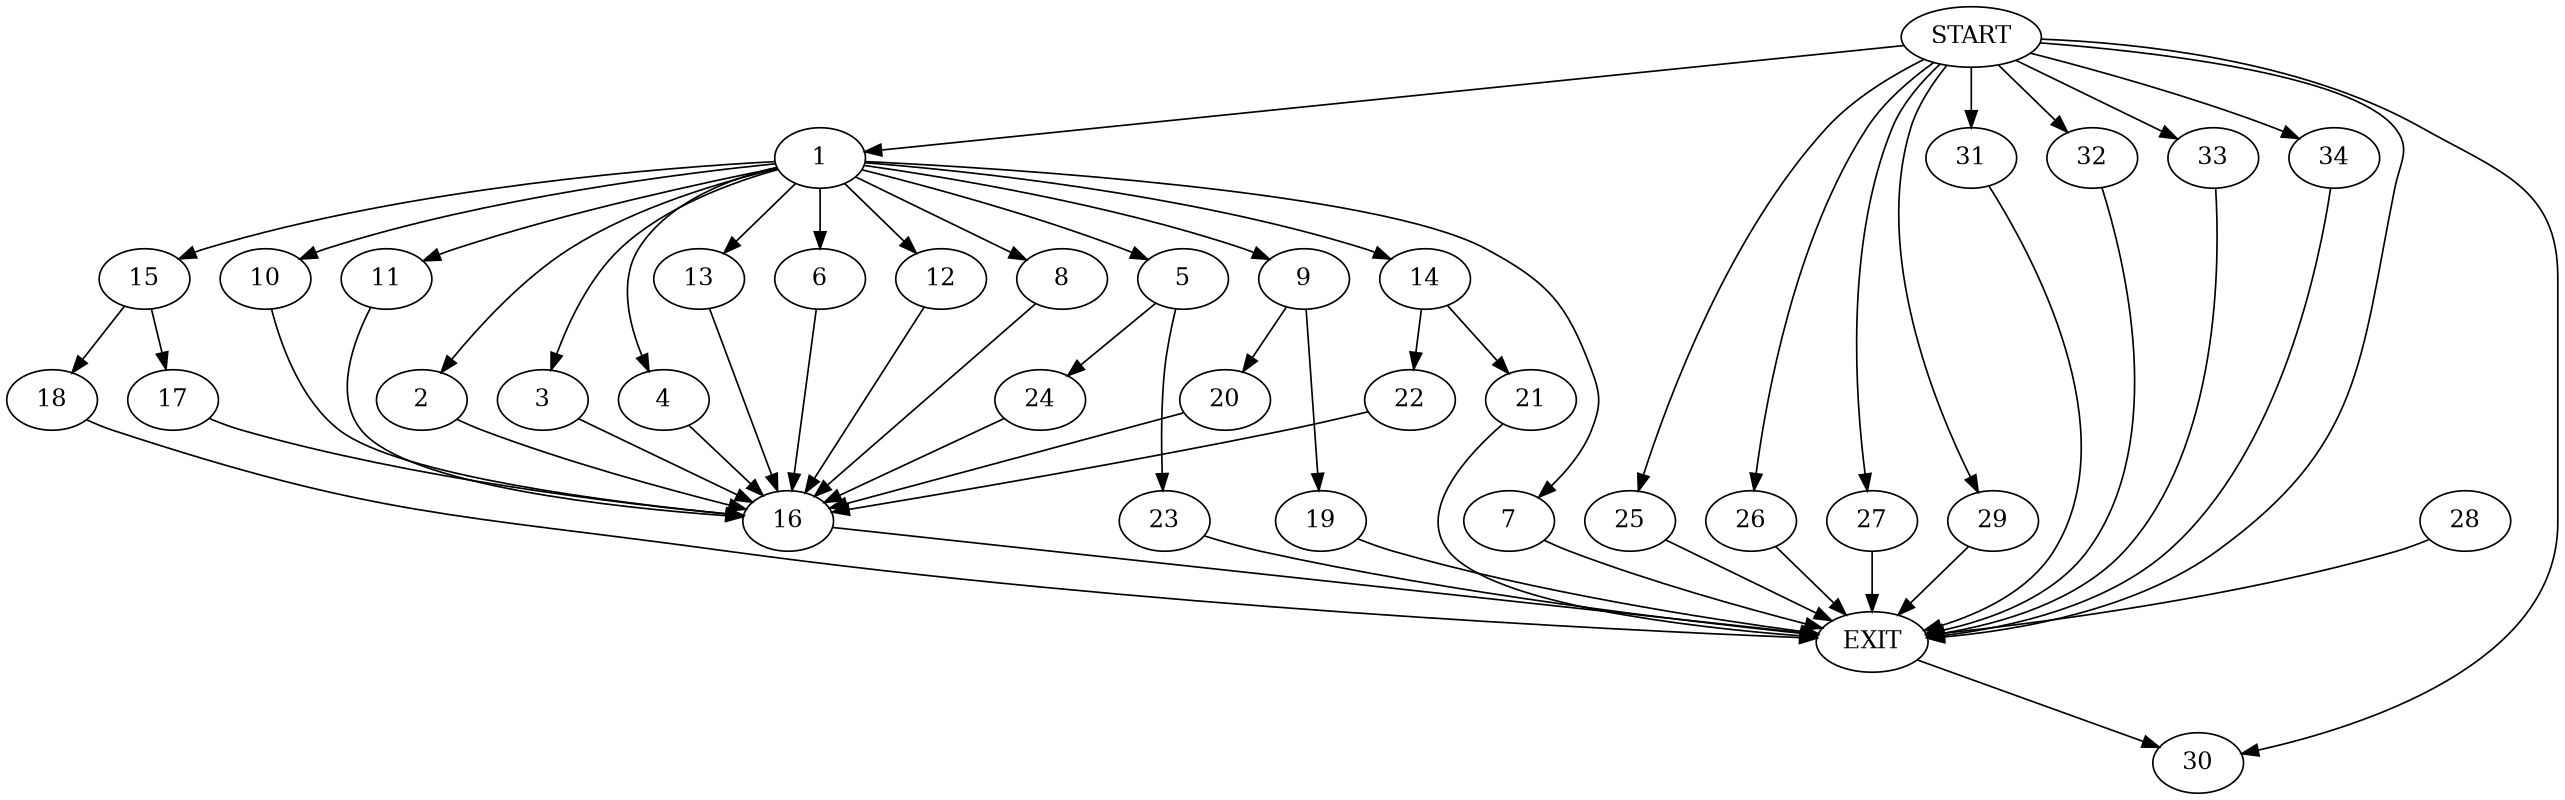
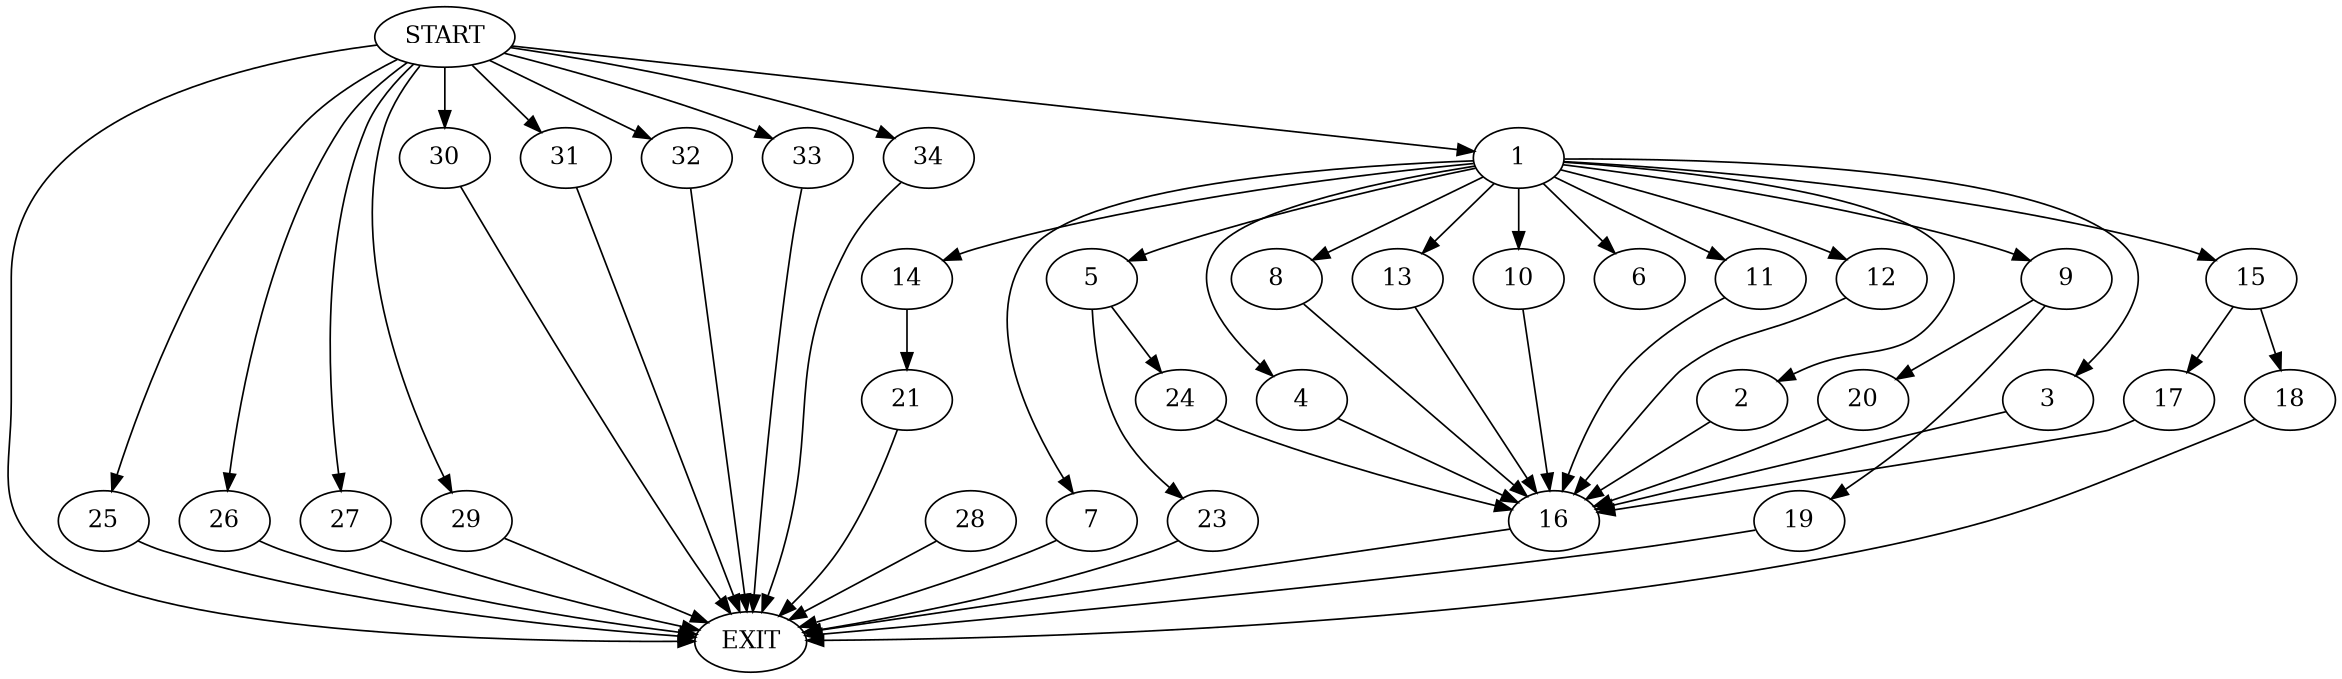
  digraph {
    n1 [label=START]
    1
    25
    26
    27
    29
    30
    31
    32
    33
    34
    n12 [label=EXIT]
    2
    3
    4
    5
    6
    7
    8
    9
    10
    11
    12
    13
    14
    15
    28
    16
    23
    24
    19
    20
    21
-   22
    17
    18
    n1 -> 1
    n1 -> 25
    n1 -> 26
    n1 -> 27
    n1 -> 29
    n1 -> 30
    n1 -> 31
    n1 -> 32
    n1 -> 33
    n1 -> 34
    n1 -> n12
    1 -> 2
    1 -> 3
    1 -> 4
    1 -> 5
    1 -> 6
    1 -> 7
    1 -> 8
    1 -> 9
    1 -> 10
    1 -> 11
    1 -> 12
    1 -> 13
    1 -> 14
    1 -> 15
    25 -> n12
    26 -> n12
    27 -> n12
    29 -> n12
-   n12 -> 30
+   30 -> n12
    31 -> n12
    32 -> n12
    33 -> n12
    34 -> n12
    2 -> 16
    3 -> 16
    4 -> 16
    5 -> 23
    5 -> 24
-   6 -> 16
    7 -> n12
    8 -> 16
    9 -> 19
    9 -> 20
    10 -> 16
    11 -> 16
    12 -> 16
    13 -> 16
    14 -> 21
-   14 -> 22
    15 -> 17
    15 -> 18
    28 -> n12
    16 -> n12
    23 -> n12
    24 -> 16
    19 -> n12
    20 -> 16
    21 -> n12
-   22 -> 16
    17 -> 16
    18 -> n12
  }
